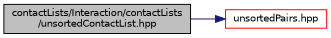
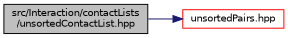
  digraph {
    rankdir=LR
    node [fontname=Helvetica fontsize=10 shape=record style=filled]
-   n1 [color=black fillcolor=grey75 fontcolor=black height=0.2 label="contactLists/Interaction/contactLists\l/unsortedContactList.hpp" width=0.4]
+   n1 [color=black fillcolor=grey75 fontcolor=black height=0.2 label="src/Interaction/contactLists\l/unsortedContactList.hpp" width=0.4]
    n2 [color=red fillcolor=white height=0.2 label="unsortedPairs.hpp" width=0.4]
    n1 -> n2 [color=midnightblue fontname=Helvetica fontsize=10 labelfontname=Helvetica labelfontsize=10 style=solid]
  }
